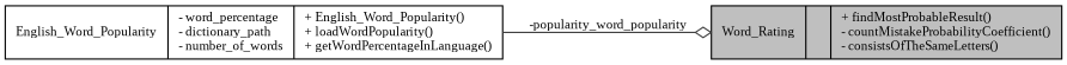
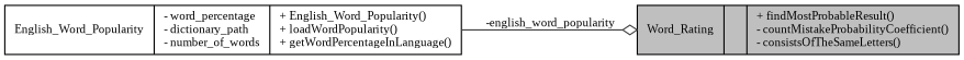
  digraph {
    rankdir=LR
    fontname="Liberation Serif"
    node [color=black fontname="Liberation Serif" fontsize=10 shape=record style=filled]
    n1 [fillcolor=grey75 fontcolor=black height=0.2 label="{Word_Rating\n||+ findMostProbableResult()\l- countMistakeProbabilityCoefficient()\l- consistsOfTheSameLetters()\l}" width=0.4]
    n2 [fillcolor=white height=0.2 label="{English_Word_Popularity\n|- word_percentage\l- dictionary_path\l- number_of_words\l|+ English_Word_Popularity()\l+ loadWordPopularity()\l+ getWordPercentageInLanguage()\l}" width=0.4]
-   n2 -> n1 [arrowhead=odiamond color=grey25 fontname="Liberation Serif" fontsize=10 label=" -popularity_word_popularity" labelfontname=Helvetica labelfontsize=10 style=solid]
+   n2 -> n1 [arrowhead=odiamond color=grey25 fontname="Liberation Serif" fontsize=10 label=" -english_word_popularity" labelfontname=Helvetica labelfontsize=10 style=solid]
  }
